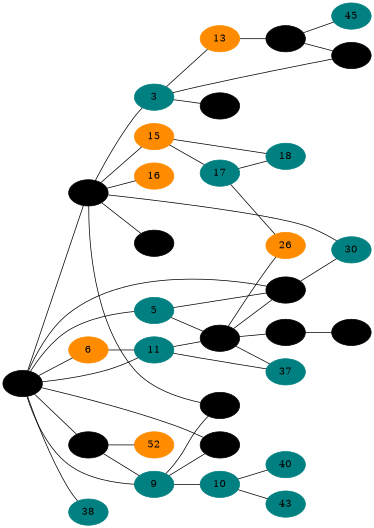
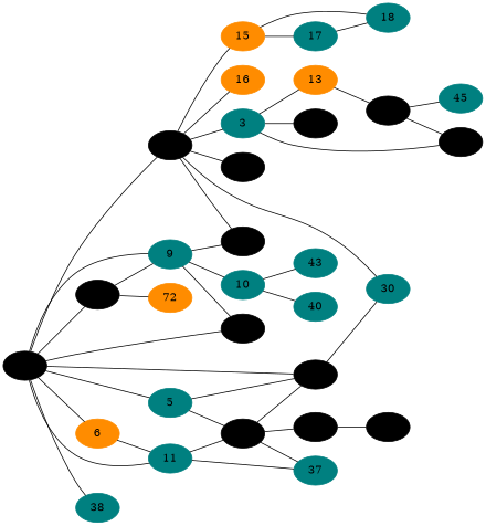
  graph {
    rankdir=LR
    node [color=black style=filled]
    1 [super="+4"]
    2 [super="+33"]
    5 [color=teal super="+49"]
    6 [color=darkorange super="+29"]
    8 [super="+25"]
    9 [color=teal super="+53"]
    11 [color=teal super="+14"]
    12
    23 [super="+27"]
    38 [color=teal]
    3 [color=teal super="+7"]
    15 [color=darkorange super="+41"]
    16 [color=darkorange]
    20 [super="+32"]
    30 [color=teal super="+46"]
    42
    19 [super="+21"]
-   52 [color=darkorange]
+   52 [color=darkorange label=72]
    10 [color=teal super="+36"]
    37 [color=teal super="+44"]
    13 [color=darkorange]
    35 [super="+50"]
    48
    17 [color=teal super="+47"]
    18 [color=teal super="+51"]
    24 [super="+31"]
-   26 [color=darkorange super="+28"]
    22 [super="+34"]
    40 [color=teal]
    43 [color=teal]
    45 [color=teal]
    39
    1 -- 2
    1 -- 5
    1 -- 6
    1 -- 8
    1 -- 9
    1 -- 11
    1 -- 12
    1 -- 23
    1 -- 38
    2 -- 3 [weight=2]
    2 -- 15
    2 -- 16
    2 -- 20
    2 -- 30
    2 -- 42
    5 -- 23
    5 -- 19
    6 -- 11
    8 -- 9 [weight=2]
    8 -- 52
    9 -- 12
    9 -- 20
    9 -- 10
    11 -- 19
    11 -- 37
    23 -- 30
    3 -- 13
    3 -- 35
    3 -- 48
    15 -- 17
    15 -- 18
    19 -- 23
    19 -- 37
-   19 -- 26
    19 -- 22
    10 -- 40
    10 -- 43
    13 -- 24
    17 -- 18
-   17 -- 26
    24 -- 35 [weight=2]
    24 -- 45
    22 -- 39
  }
